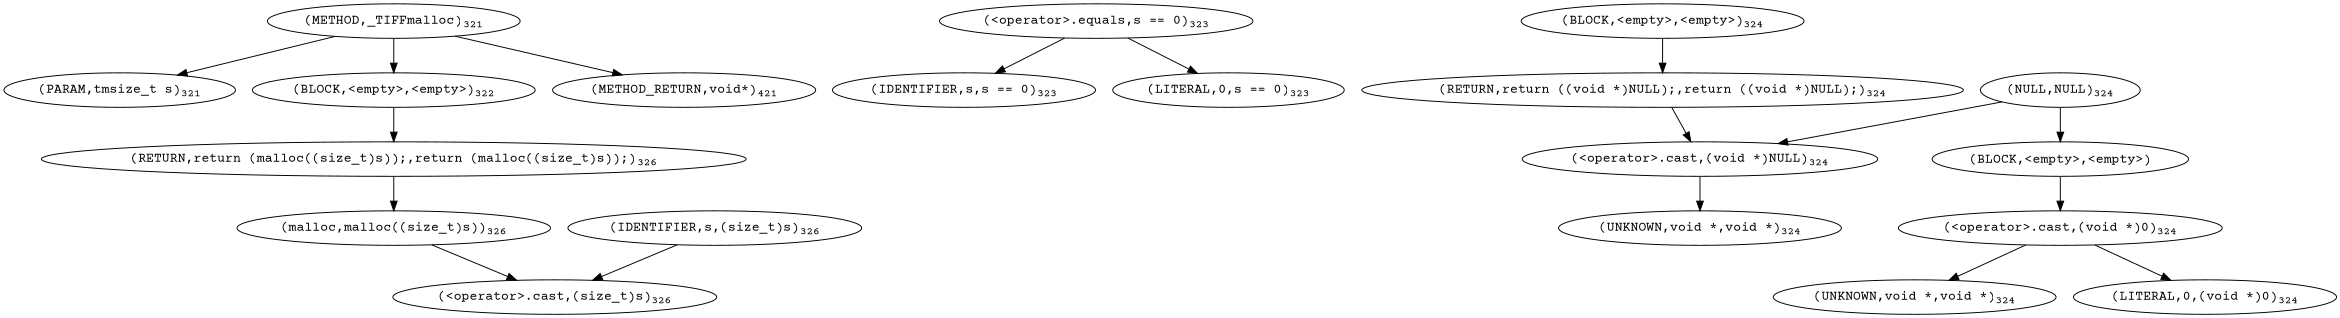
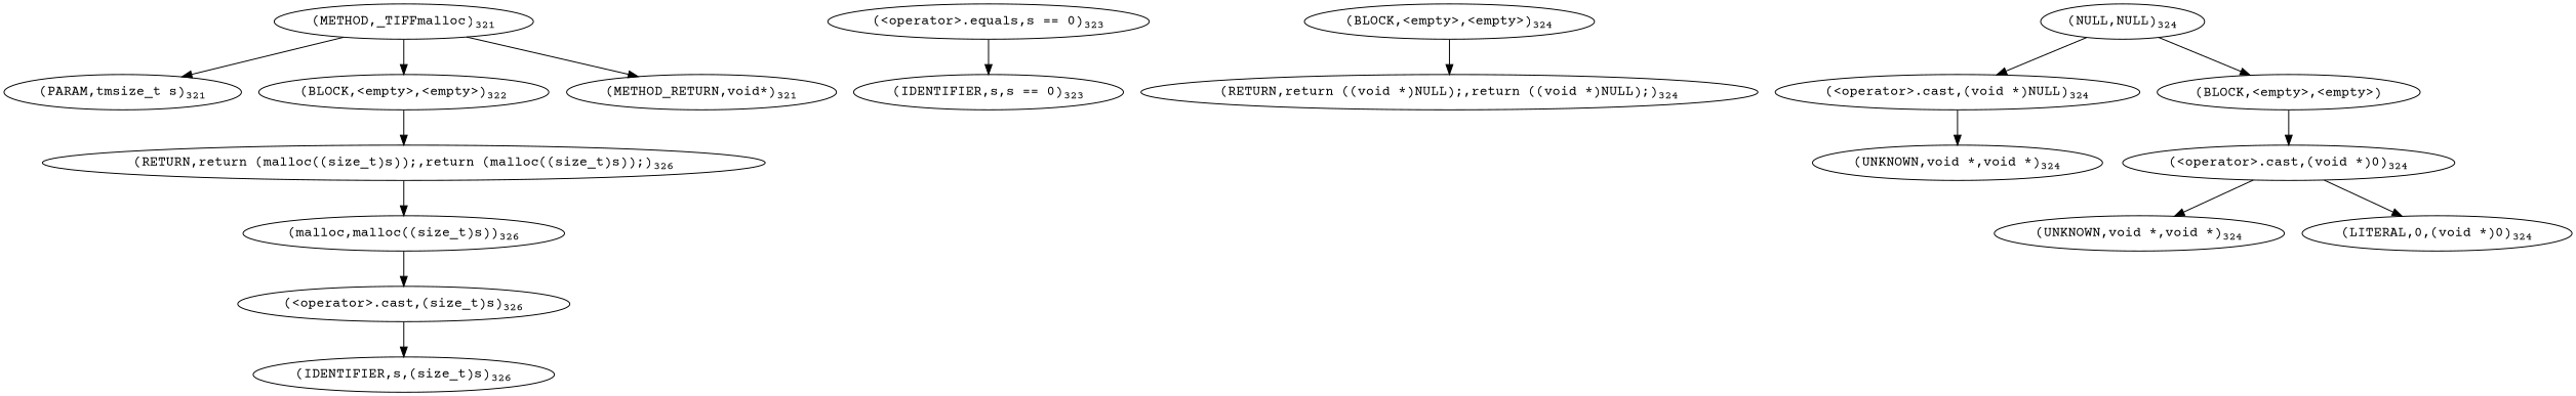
  digraph {
    fontname="Courier Prime"
    node [fontname="Courier Prime"]
    edge [fontname="Courier Prime"]
    n1 [label=<(METHOD,_TIFFmalloc)<SUB>321</SUB>>]
    n2 [label=<(PARAM,tmsize_t s)<SUB>321</SUB>>]
    n3 [label=<(BLOCK,&lt;empty&gt;,&lt;empty&gt;)<SUB>322</SUB>>]
-   n4 [label=<(METHOD_RETURN,void*)<SUB>421</SUB>>]
+   n4 [label=<(METHOD_RETURN,void*)<SUB>321</SUB>>]
    n5 [label=<(RETURN,return (malloc((size_t)s));,return (malloc((size_t)s));)<SUB>326</SUB>>]
    n6 [label=<(malloc,malloc((size_t)s))<SUB>326</SUB>>]
    n7 [label=<(&lt;operator&gt;.equals,s == 0)<SUB>323</SUB>>]
    n8 [label=<(IDENTIFIER,s,s == 0)<SUB>323</SUB>>]
-   n9 [label=<(LITERAL,0,s == 0)<SUB>323</SUB>>]
    n10 [label=<(BLOCK,&lt;empty&gt;,&lt;empty&gt;)<SUB>324</SUB>>]
    n11 [label=<(RETURN,return ((void *)NULL);,return ((void *)NULL);)<SUB>324</SUB>>]
    n12 [label=<(&lt;operator&gt;.cast,(void *)NULL)<SUB>324</SUB>>]
    n13 [label=<(UNKNOWN,void *,void *)<SUB>324</SUB>>]
    n14 [label=<(NULL,NULL)<SUB>324</SUB>>]
    n15 [label=<(BLOCK,&lt;empty&gt;,&lt;empty&gt;)>]
    n16 [label=<(&lt;operator&gt;.cast,(void *)0)<SUB>324</SUB>>]
    n17 [label=<(UNKNOWN,void *,void *)<SUB>324</SUB>>]
    n18 [label=<(LITERAL,0,(void *)0)<SUB>324</SUB>>]
    n19 [label=<(&lt;operator&gt;.cast,(size_t)s)<SUB>326</SUB>>]
    n20 [label=<(IDENTIFIER,s,(size_t)s)<SUB>326</SUB>>]
    n1 -> n2
    n1 -> n3
    n1 -> n4
    n3 -> n5
    n5 -> n6
    n6 -> n19
    n7 -> n8
-   n7 -> n9
    n10 -> n11
-   n11 -> n12
    n12 -> n13
    n14 -> n12
    n14 -> n15
    n15 -> n16
    n16 -> n17
    n16 -> n18
-   n20 -> n19
+   n19 -> n20
  }
